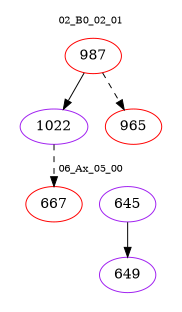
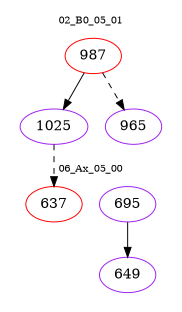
  digraph {
    node [color=purple]
    edge [color=black style=solid]
-   n1 [label=645]
-   n2 [color=red label=667]
+   n1 [label=695]
+   n2 [color=red label=637]
    n3 [label=649]
    n4 [color=red label=987]
-   n5 [label=1022]
-   n6 [color=red label=965]
+   n5 [label=1025]
+   n6 [label=965]
    subgraph cluster_1 {
      color=white
      fontsize=10
      label="06_Ax_05_00"
      n1
      n2
      n3
    }
    subgraph cluster_2 {
      color=white
      fontsize=10
-     label="02_B0_02_01"
+     label="02_B0_05_01"
      n4
      n5
      n6
    }
    n1 -> n3
    n4 -> n5
    n4 -> n6 [style=dashed]
    n5 -> n2 [style=dashed]
  }
